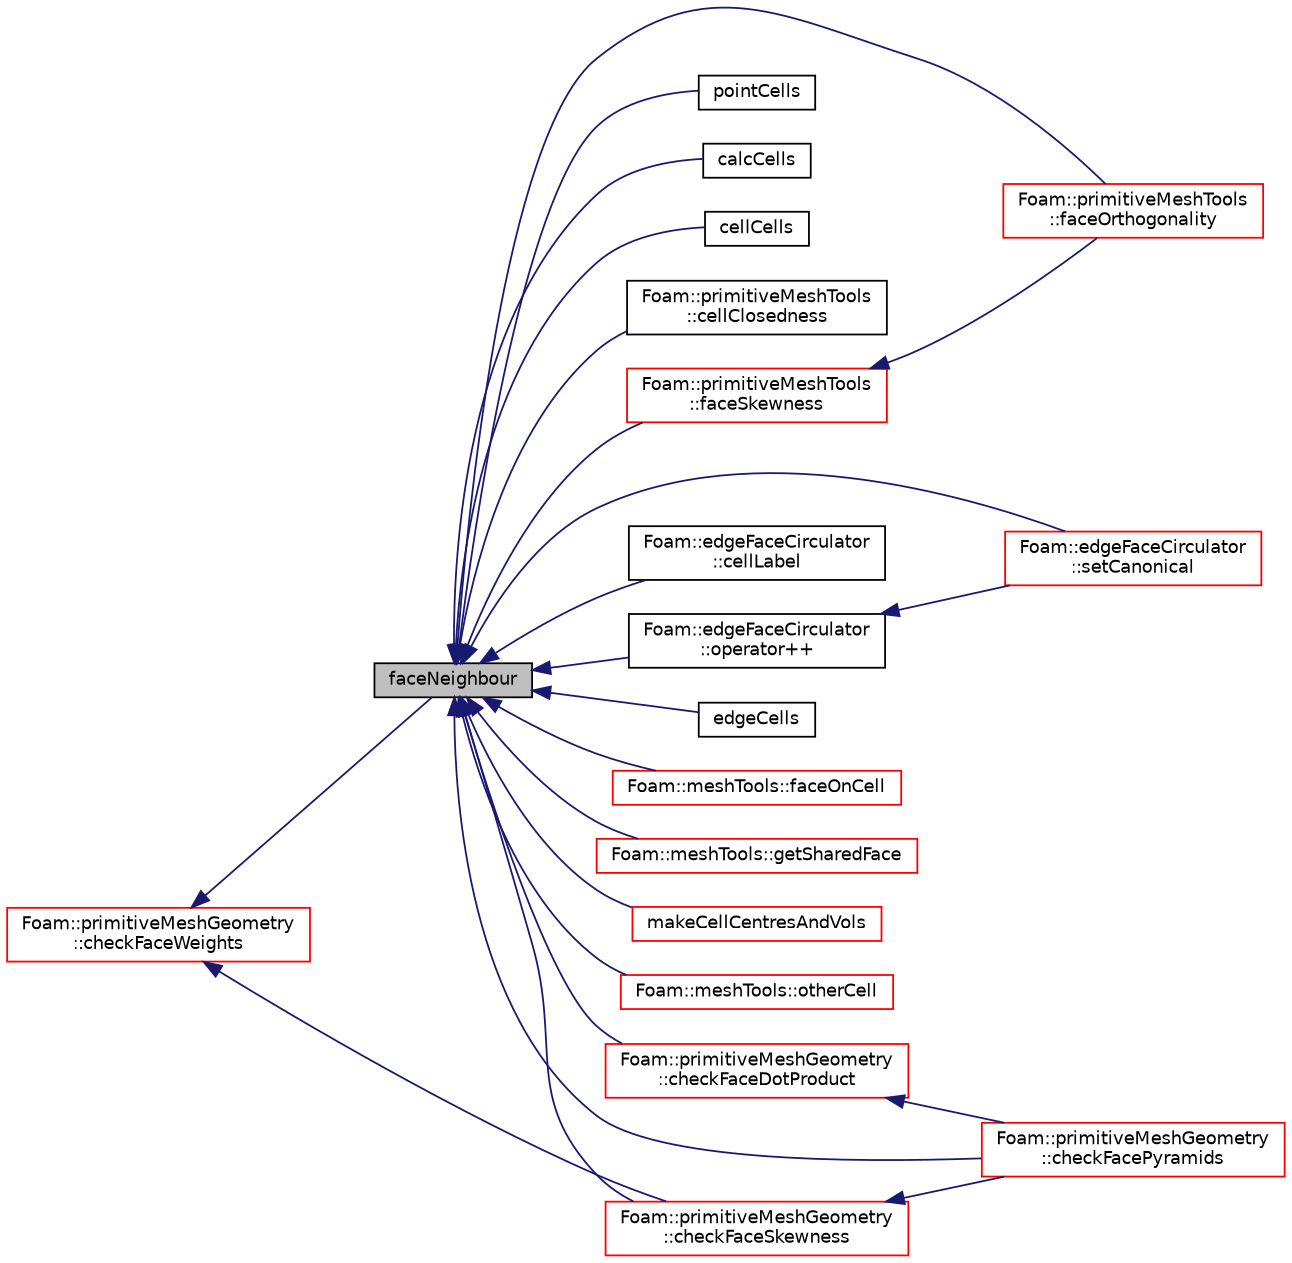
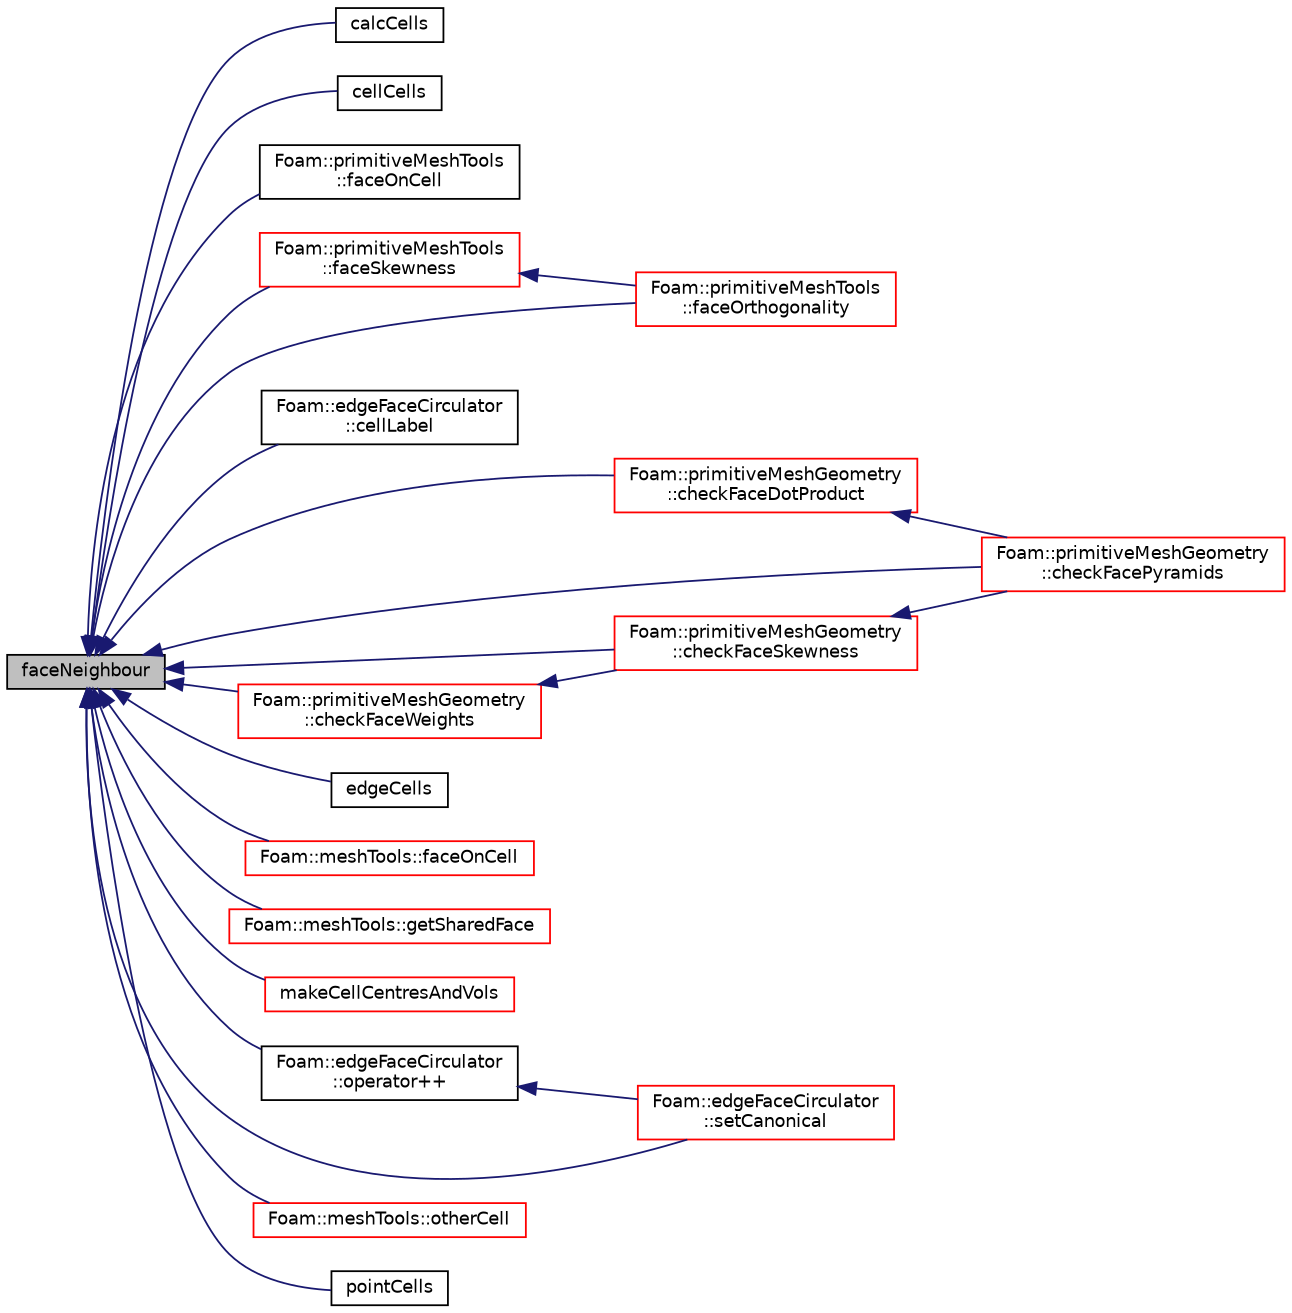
  digraph {
    rankdir=LR
    node [color=red fontname=Helvetica fontsize=10 shape=record]
    edge [color=midnightblue dir=back fontname=Helvetica fontsize=10 labelfontname=Helvetica labelfontsize=10 style=solid]
    n1 [color=black fillcolor=grey75 fontcolor=black height=0.2 label=faceNeighbour style=filled width=0.4]
    n2 [color=black height=0.2 label=calcCells width=0.4]
    n3 [color=black height=0.2 label=cellCells width=0.4]
-   n4 [color=black height=0.2 label="Foam::primitiveMeshTools\l::cellClosedness" width=0.4]
+   n4 [color=black height=0.2 label="Foam::primitiveMeshTools\l::faceOnCell" width=0.4]
    n5 [height=0.2 label="Foam::primitiveMeshTools\l::faceSkewness" width=0.4]
    n6 [height=0.2 label="Foam::primitiveMeshTools\l::faceOrthogonality" width=0.4]
    n7 [color=black height=0.2 label="Foam::edgeFaceCirculator\l::cellLabel" width=0.4]
    n8 [height=0.2 label="Foam::primitiveMeshGeometry\l::checkFaceDotProduct" width=0.4]
    n9 [height=0.2 label="Foam::primitiveMeshGeometry\l::checkFacePyramids" width=0.4]
    n10 [height=0.2 label="Foam::primitiveMeshGeometry\l::checkFaceSkewness" width=0.4]
    n11 [height=0.2 label="Foam::primitiveMeshGeometry\l::checkFaceWeights" width=0.4]
    n12 [color=black height=0.2 label=edgeCells width=0.4]
    n13 [height=0.2 label="Foam::meshTools::faceOnCell" width=0.4]
    n14 [height=0.2 label="Foam::meshTools::getSharedFace" width=0.4]
    n15 [height=0.2 label=makeCellCentresAndVols width=0.4]
    n16 [color=black height=0.2 label="Foam::edgeFaceCirculator\l::operator++" width=0.4]
    n17 [height=0.2 label="Foam::edgeFaceCirculator\l::setCanonical" width=0.4]
    n18 [height=0.2 label="Foam::meshTools::otherCell" width=0.4]
    n19 [color=black height=0.2 label=pointCells width=0.4]
    n1 -> n2
    n1 -> n3
    n1 -> n4
    n1 -> n5
    n1 -> n6
    n1 -> n7
    n1 -> n8
    n1 -> n9
    n1 -> n10
-   n11 -> n1
+   n1 -> n11
    n1 -> n12
    n1 -> n13
    n1 -> n14
    n1 -> n15
    n1 -> n16
    n1 -> n17
    n1 -> n18
    n1 -> n19
    n5 -> n6
    n8 -> n9
    n10 -> n9
    n11 -> n10
    n16 -> n17
  }
